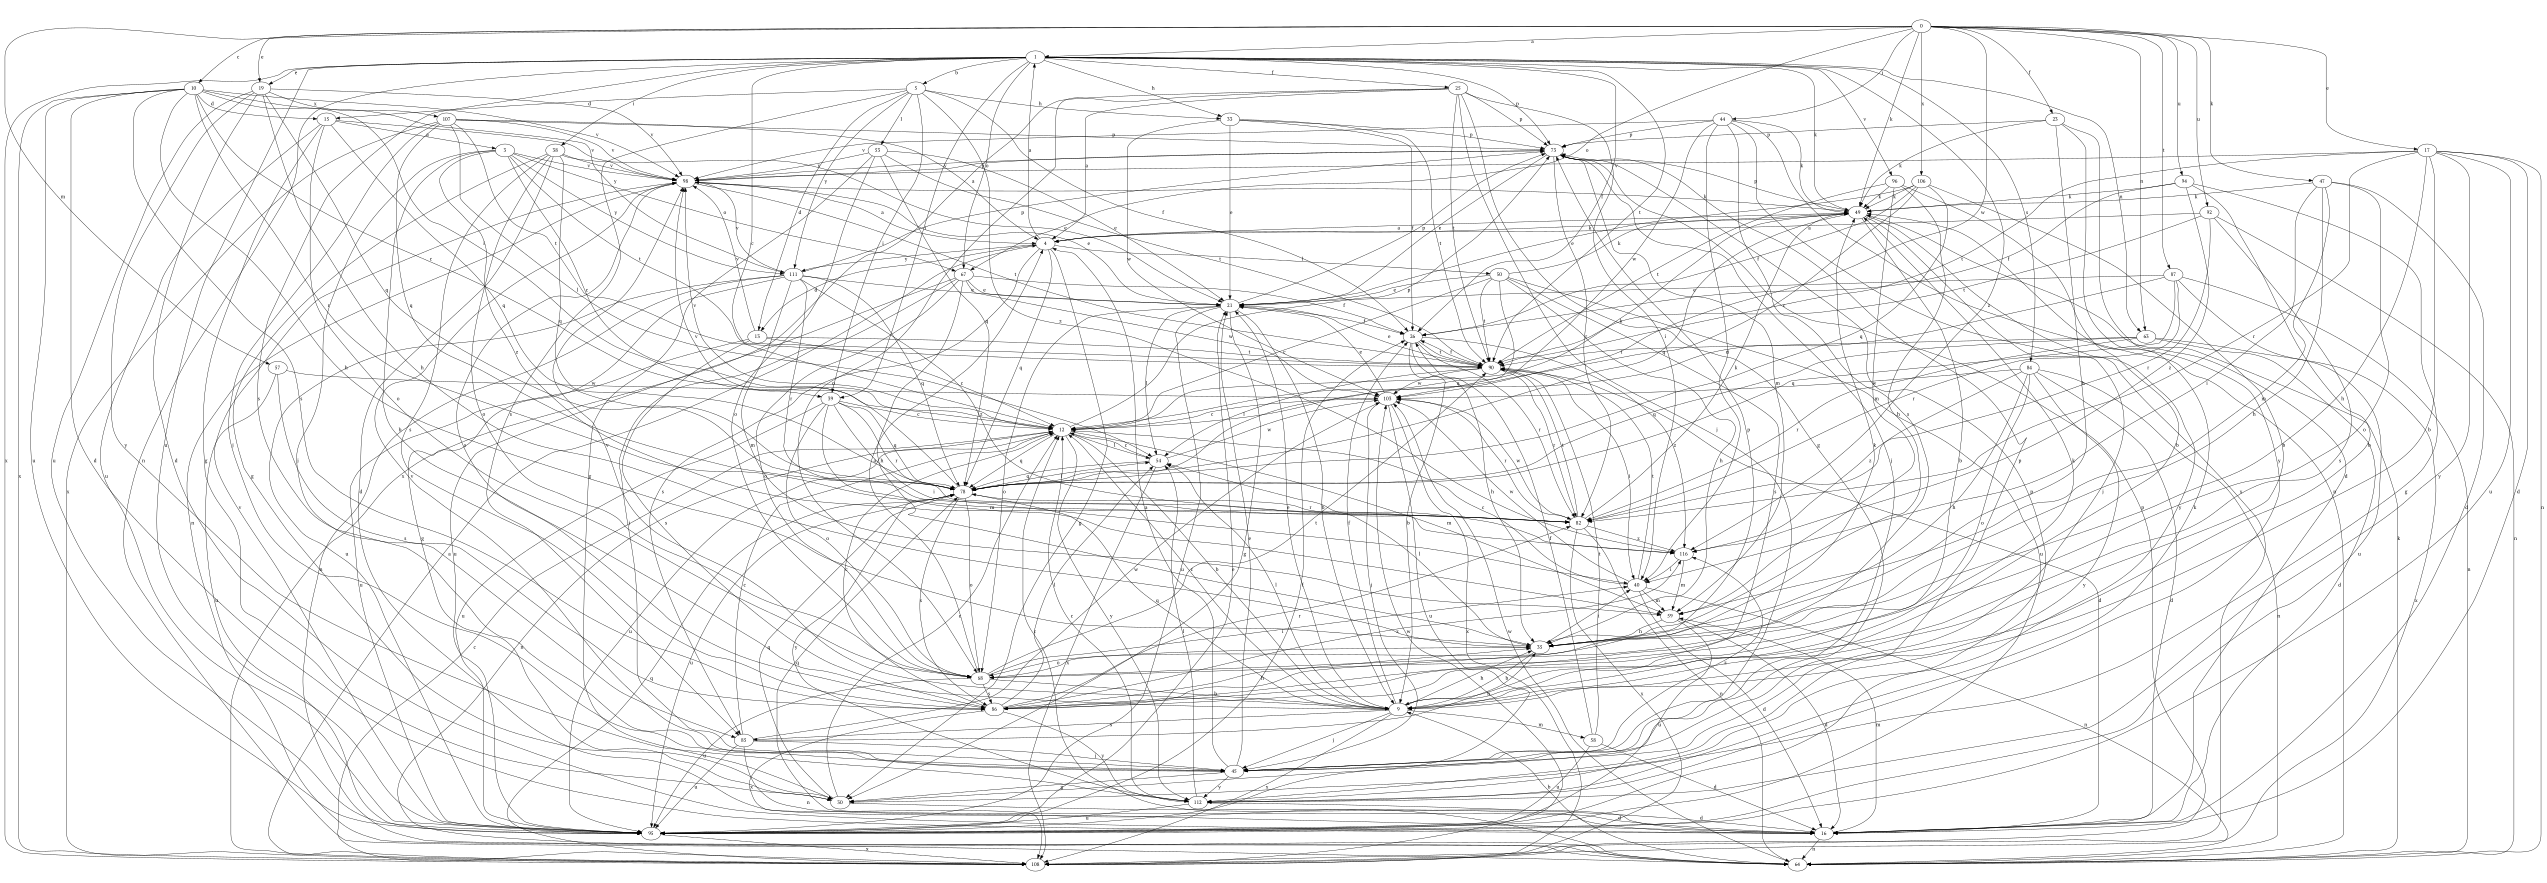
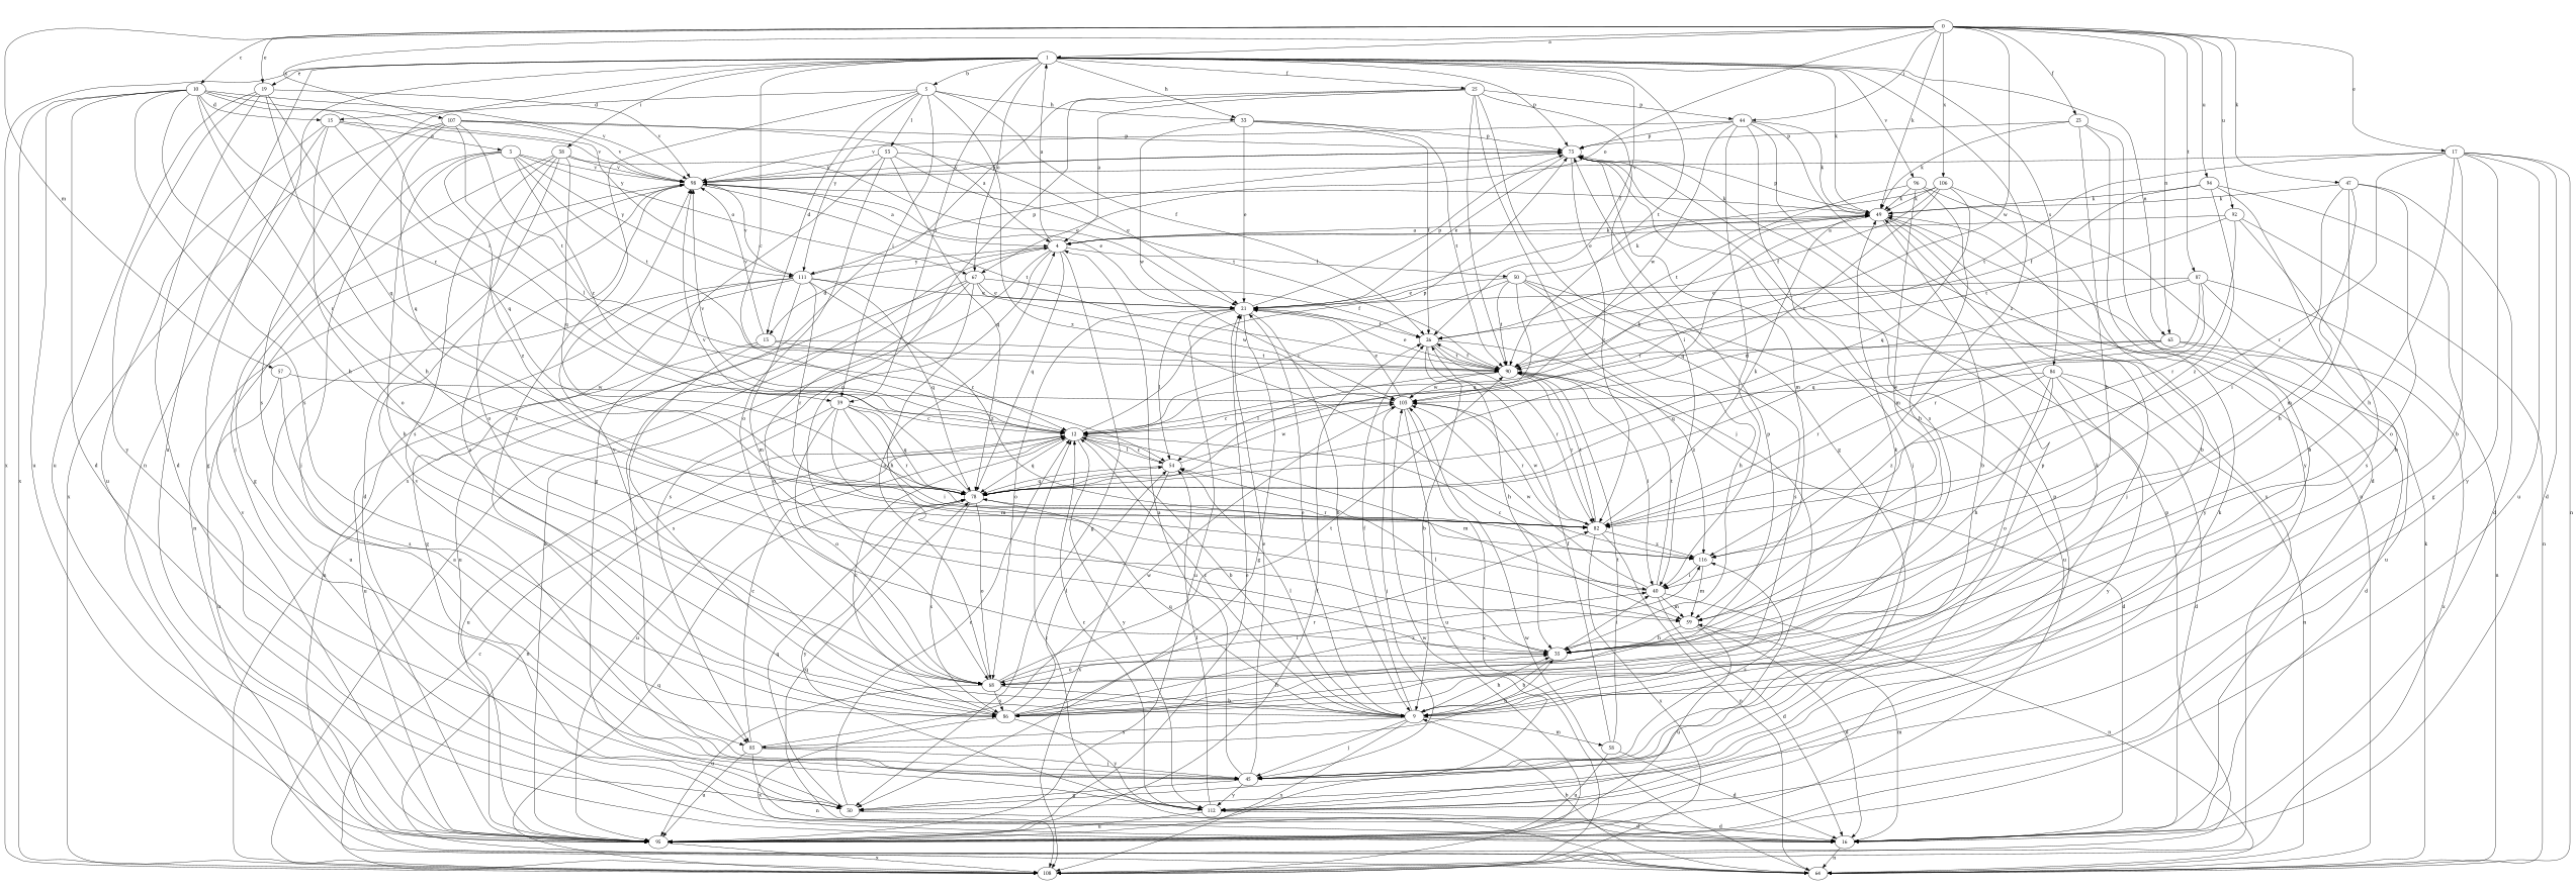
  strict digraph {
    fontname="PT Serif"
    node [fontname="PT Serif"]
    edge [fontname="PT Serif"]
    0
    1
    10
    17
    19
    23
    44
    47
    49
    57
    63
    67
    87
    92
    94
    103
    106
    107
    5
    12
    25
    26
    33
    38
    39
    64
    73
    84
    85
    90
    95
    96
    108
    116
    98
    111
    15
    35
    16
    82
    86
    9
    112
    78
    40
    59
    68
    45
    4
    21
    30
    54
    13
    53
    3
    58
    50
    0 -> 1 [label=a]
    0 -> 10 [label=c]
    0 -> 17 [label=e]
    0 -> 19 [label=e]
    0 -> 23 [label=f]
    0 -> 44 [label=j]
    0 -> 47 [label=k]
    0 -> 49 [label=k]
    0 -> 57 [label=m]
    0 -> 63 [label=n]
    0 -> 67 [label=o]
    0 -> 87 [label=t]
    0 -> 92 [label=u]
    0 -> 94 [label=u]
    0 -> 103 [label=w]
    0 -> 106 [label=x]
-   19 -> 107 [label=x]
+   0 -> 107 [label=x]
    1 -> 19 [label=e]
    1 -> 49 [label=k]
    1 -> 63 [label=n]
    1 -> 67 [label=o]
    1 -> 5 [label=b]
    1 -> 12 [label=c]
    1 -> 25 [label=f]
    1 -> 26 [label=f]
    1 -> 33 [label=h]
    1 -> 38 [label=i]
    1 -> 39 [label=i]
    1 -> 64 [label=n]
    1 -> 73 [label=p]
    1 -> 84 [label=s]
    1 -> 85 [label=s]
    1 -> 90 [label=t]
    1 -> 95 [label=u]
    1 -> 96 [label=v]
    1 -> 108 [label=x]
    1 -> 116 [label=z]
    10 -> 12 [label=c]
    10 -> 39 [label=i]
    10 -> 95 [label=u]
    10 -> 108 [label=x]
    10 -> 98 [label=v]
    10 -> 111 [label=y]
    10 -> 15 [label=d]
    10 -> 35 [label=h]
    10 -> 16 [label=d]
    10 -> 82 [label=r]
    10 -> 86 [label=s]
    17 -> 64 [label=n]
    17 -> 90 [label=t]
    17 -> 95 [label=u]
    17 -> 98 [label=v]
    17 -> 35 [label=h]
    17 -> 16 [label=d]
    17 -> 82 [label=r]
    17 -> 9 [label=b]
    17 -> 112 [label=y]
    19 -> 95 [label=u]
    19 -> 98 [label=v]
    19 -> 35 [label=h]
    19 -> 16 [label=d]
    19 -> 112 [label=y]
    19 -> 78 [label=q]
    23 -> 49 [label=k]
    23 -> 73 [label=p]
    23 -> 35 [label=h]
    23 -> 16 [label=d]
    23 -> 112 [label=y]
    44 -> 49 [label=k]
    44 -> 103 [label=w]
    44 -> 64 [label=n]
    44 -> 73 [label=p]
    44 -> 108 [label=x]
    44 -> 98 [label=v]
    44 -> 86 [label=s]
    44 -> 40 [label=i]
    47 -> 49 [label=k]
    47 -> 35 [label=h]
    47 -> 16 [label=d]
    47 -> 40 [label=i]
    47 -> 59 [label=m]
    47 -> 68 [label=o]
    49 -> 73 [label=p]
    49 -> 9 [label=b]
    49 -> 112 [label=y]
    49 -> 78 [label=q]
    49 -> 45 [label=j]
    49 -> 4 [label=a]
    57 -> 103 [label=w]
    57 -> 95 [label=u]
    57 -> 86 [label=s]
    63 -> 90 [label=t]
    63 -> 108 [label=x]
    63 -> 16 [label=d]
    63 -> 82 [label=r]
    63 -> 78 [label=q]
    67 -> 103 [label=w]
    67 -> 26 [label=f]
    67 -> 95 [label=u]
    67 -> 35 [label=h]
    67 -> 68 [label=o]
    67 -> 45 [label=j]
    67 -> 21 [label=e]
    87 -> 12 [label=c]
    87 -> 64 [label=n]
    87 -> 95 [label=u]
    87 -> 82 [label=r]
    87 -> 78 [label=q]
    87 -> 21 [label=e]
    92 -> 64 [label=n]
    92 -> 90 [label=t]
    92 -> 82 [label=r]
    92 -> 86 [label=s]
    92 -> 4 [label=a]
    94 -> 49 [label=k]
    94 -> 26 [label=f]
    94 -> 116 [label=z]
    94 -> 9 [label=b]
    94 -> 30 [label=g]
    103 -> 12 [label=c]
    103 -> 95 [label=u]
    103 -> 108 [label=x]
    103 -> 82 [label=r]
    103 -> 45 [label=j]
    103 -> 21 [label=e]
    106 -> 49 [label=k]
    106 -> 12 [label=c]
    106 -> 26 [label=f]
    106 -> 9 [label=b]
    106 -> 78 [label=q]
    106 -> 21 [label=e]
    107 -> 73 [label=p]
    107 -> 90 [label=t]
    107 -> 108 [label=x]
    107 -> 98 [label=v]
    107 -> 78 [label=q]
    107 -> 45 [label=j]
    107 -> 4 [label=a]
    107 -> 54 [label=l]
    5 -> 26 [label=f]
    5 -> 33 [label=h]
    5 -> 39 [label=i]
    5 -> 85 [label=s]
    5 -> 116 [label=z]
    5 -> 111 [label=y]
    5 -> 15 [label=d]
    5 -> 13 [label=d]
    5 -> 53 [label=l]
    12 -> 49 [label=k]
    12 -> 64 [label=n]
    12 -> 73 [label=p]
    12 -> 95 [label=u]
    12 -> 98 [label=v]
    12 -> 9 [label=b]
    12 -> 112 [label=y]
    12 -> 78 [label=q]
    12 -> 59 [label=m]
    12 -> 54 [label=l]
-   25 -> 73 [label=p]
+   25 -> 44 [label=p]
    25 -> 90 [label=t]
    25 -> 108 [label=x]
    25 -> 40 [label=i]
    25 -> 68 [label=o]
    25 -> 45 [label=j]
    25 -> 4 [label=a]
    25 -> 30 [label=g]
    26 -> 90 [label=t]
    26 -> 116 [label=z]
    26 -> 35 [label=h]
    26 -> 82 [label=r]
    26 -> 9 [label=b]
    33 -> 103 [label=w]
    33 -> 26 [label=f]
    33 -> 73 [label=p]
    33 -> 90 [label=t]
    33 -> 21 [label=e]
    38 -> 98 [label=v]
    38 -> 16 [label=d]
    38 -> 86 [label=s]
    38 -> 78 [label=q]
    38 -> 68 [label=o]
    38 -> 21 [label=e]
    38 -> 30 [label=g]
    39 -> 12 [label=c]
    39 -> 95 [label=u]
    39 -> 82 [label=r]
    39 -> 78 [label=q]
    39 -> 40 [label=i]
    39 -> 59 [label=m]
    39 -> 68 [label=o]
    64 -> 49 [label=k]
    64 -> 103 [label=w]
    64 -> 9 [label=b]
    73 -> 98 [label=v]
    73 -> 82 [label=r]
    73 -> 59 [label=m]
    73 -> 45 [label=j]
    73 -> 21 [label=e]
    84 -> 103 [label=w]
    84 -> 64 [label=n]
    84 -> 116 [label=z]
    84 -> 35 [label=h]
    84 -> 16 [label=d]
    84 -> 112 [label=y]
    84 -> 68 [label=o]
    85 -> 103 [label=w]
    85 -> 12 [label=c]
    85 -> 64 [label=n]
    85 -> 95 [label=u]
    85 -> 35 [label=h]
    85 -> 45 [label=j]
    90 -> 103 [label=w]
    90 -> 26 [label=f]
    90 -> 16 [label=d]
    90 -> 82 [label=r]
    90 -> 40 [label=i]
    90 -> 21 [label=e]
    90 -> 54 [label=l]
    95 -> 26 [label=f]
    95 -> 73 [label=p]
    95 -> 108 [label=x]
    95 -> 98 [label=v]
    95 -> 21 [label=e]
    96 -> 49 [label=k]
    96 -> 90 [label=t]
    96 -> 35 [label=h]
    96 -> 9 [label=b]
    96 -> 59 [label=m]
    108 -> 103 [label=w]
    108 -> 12 [label=c]
    108 -> 73 [label=p]
    108 -> 78 [label=q]
    108 -> 4 [label=a]
    116 -> 40 [label=i]
    116 -> 59 [label=m]
    98 -> 49 [label=k]
    98 -> 64 [label=n]
    98 -> 73 [label=p]
    98 -> 90 [label=t]
    98 -> 86 [label=s]
    98 -> 4 [label=a]
    98 -> 21 [label=e]
    111 -> 64 [label=n]
    111 -> 73 [label=p]
    111 -> 95 [label=u]
    111 -> 116 [label=z]
    111 -> 98 [label=v]
    111 -> 82 [label=r]
    111 -> 78 [label=q]
    111 -> 59 [label=m]
    111 -> 21 [label=e]
    111 -> 30 [label=g]
    15 -> 95 [label=u]
    15 -> 98 [label=v]
    15 -> 78 [label=q]
    15 -> 68 [label=o]
    15 -> 30 [label=g]
    15 -> 3 [label=a]
    35 -> 9 [label=b]
    35 -> 40 [label=i]
    35 -> 68 [label=o]
    35 -> 54 [label=l]
    16 -> 12 [label=c]
    16 -> 64 [label=n]
    16 -> 78 [label=q]
    16 -> 59 [label=m]
    82 -> 49 [label=k]
    82 -> 103 [label=w]
    82 -> 64 [label=n]
    82 -> 90 [label=t]
    82 -> 108 [label=x]
    82 -> 116 [label=z]
    86 -> 12 [label=c]
    86 -> 73 [label=p]
    86 -> 108 [label=x]
    86 -> 116 [label=z]
    86 -> 35 [label=h]
    86 -> 82 [label=r]
    86 -> 112 [label=y]
    86 -> 54 [label=l]
    9 -> 49 [label=k]
    9 -> 12 [label=c]
    9 -> 26 [label=f]
    9 -> 85 [label=s]
    9 -> 108 [label=x]
    9 -> 98 [label=v]
    9 -> 35 [label=h]
    9 -> 78 [label=q]
    9 -> 45 [label=j]
    9 -> 21 [label=e]
    9 -> 54 [label=l]
    9 -> 58 [label=m]
    112 -> 49 [label=k]
    112 -> 12 [label=c]
    112 -> 95 [label=u]
    112 -> 16 [label=d]
    112 -> 54 [label=l]
    78 -> 98 [label=v]
    78 -> 82 [label=r]
    78 -> 86 [label=s]
    78 -> 112 [label=y]
    78 -> 68 [label=o]
    78 -> 54 [label=l]
    40 -> 103 [label=w]
    40 -> 12 [label=c]
    40 -> 64 [label=n]
    40 -> 90 [label=t]
    40 -> 16 [label=d]
    40 -> 59 [label=m]
    59 -> 95 [label=u]
    59 -> 35 [label=h]
    59 -> 16 [label=d]
    68 -> 49 [label=k]
    68 -> 90 [label=t]
    68 -> 95 [label=u]
    68 -> 86 [label=s]
    68 -> 9 [label=b]
    68 -> 40 [label=i]
    68 -> 4 [label=a]
    45 -> 73 [label=p]
    45 -> 116 [label=z]
    45 -> 98 [label=v]
    45 -> 112 [label=y]
    45 -> 4 [label=a]
    45 -> 21 [label=e]
    45 -> 30 [label=g]
    4 -> 1 [label=a]
    4 -> 49 [label=k]
    4 -> 85 [label=s]
-   78 -> 95 [label=u]
+   4 -> 95 [label=u]
    4 -> 111 [label=y]
    4 -> 78 [label=q]
    4 -> 30 [label=g]
    4 -> 13 [label=d]
    4 -> 50 [label=l]
    21 -> 26 [label=f]
    21 -> 73 [label=p]
    21 -> 95 [label=u]
    21 -> 9 [label=b]
    21 -> 68 [label=o]
    21 -> 30 [label=g]
    21 -> 54 [label=l]
    30 -> 12 [label=c]
    30 -> 16 [label=d]
    30 -> 78 [label=q]
    54 -> 103 [label=w]
    54 -> 12 [label=c]
    54 -> 108 [label=x]
    54 -> 78 [label=q]
    13 -> 12 [label=c]
    13 -> 90 [label=t]
    13 -> 95 [label=u]
    13 -> 98 [label=v]
    13 -> 86 [label=s]
    53 -> 90 [label=t]
    53 -> 98 [label=v]
    53 -> 78 [label=q]
    53 -> 68 [label=o]
    53 -> 21 [label=e]
    53 -> 30 [label=g]
    3 -> 67 [label=o]
    3 -> 12 [label=c]
    3 -> 90 [label=t]
    3 -> 116 [label=z]
    3 -> 98 [label=v]
    3 -> 111 [label=y]
    3 -> 9 [label=b]
    3 -> 45 [label=j]
    58 -> 26 [label=f]
    58 -> 90 [label=t]
    58 -> 95 [label=u]
    58 -> 16 [label=d]
    50 -> 49 [label=k]
    50 -> 12 [label=c]
    50 -> 90 [label=t]
    50 -> 95 [label=u]
    50 -> 35 [label=h]
    50 -> 86 [label=s]
    50 -> 78 [label=q]
    50 -> 21 [label=e]
  }
